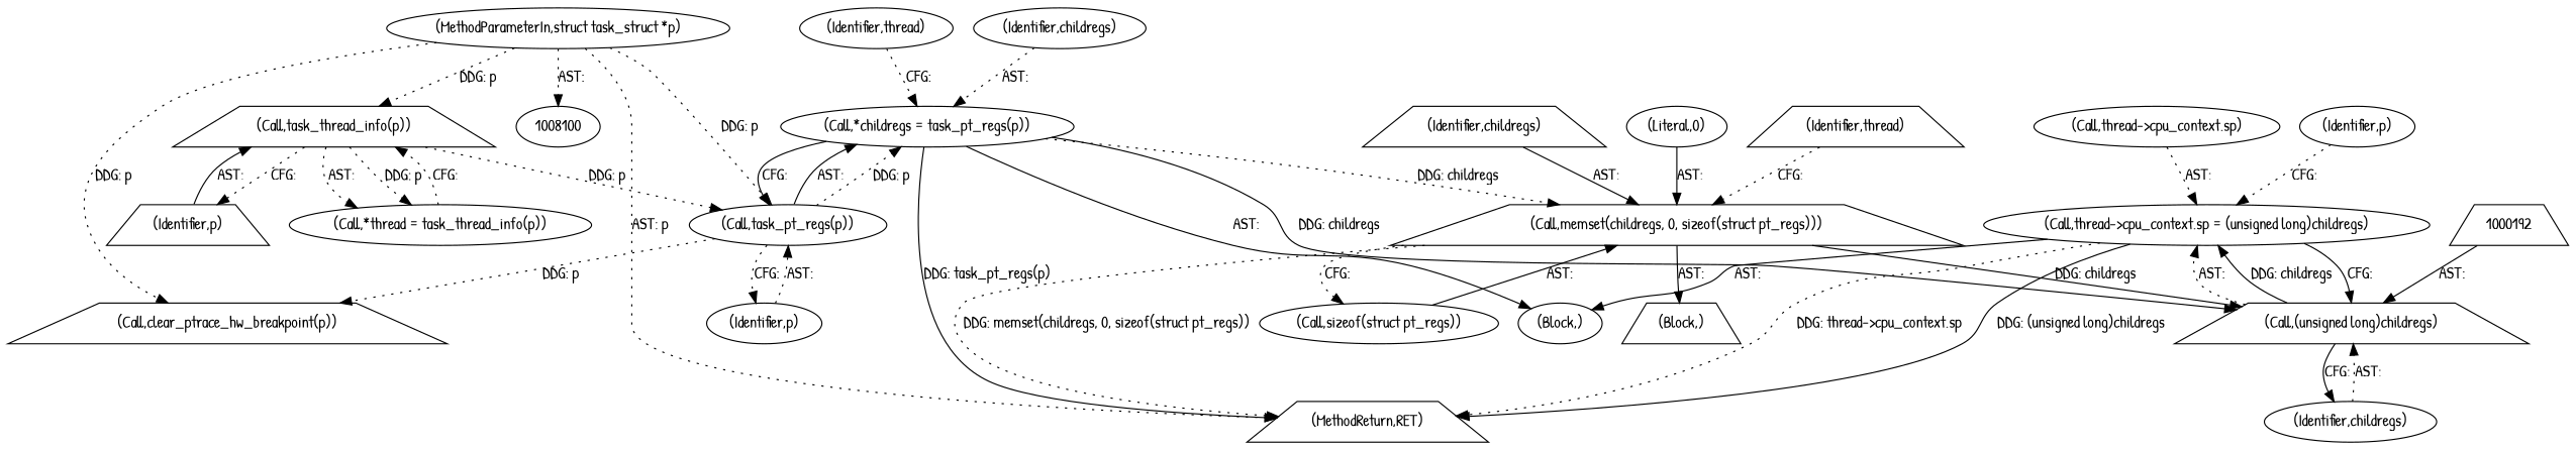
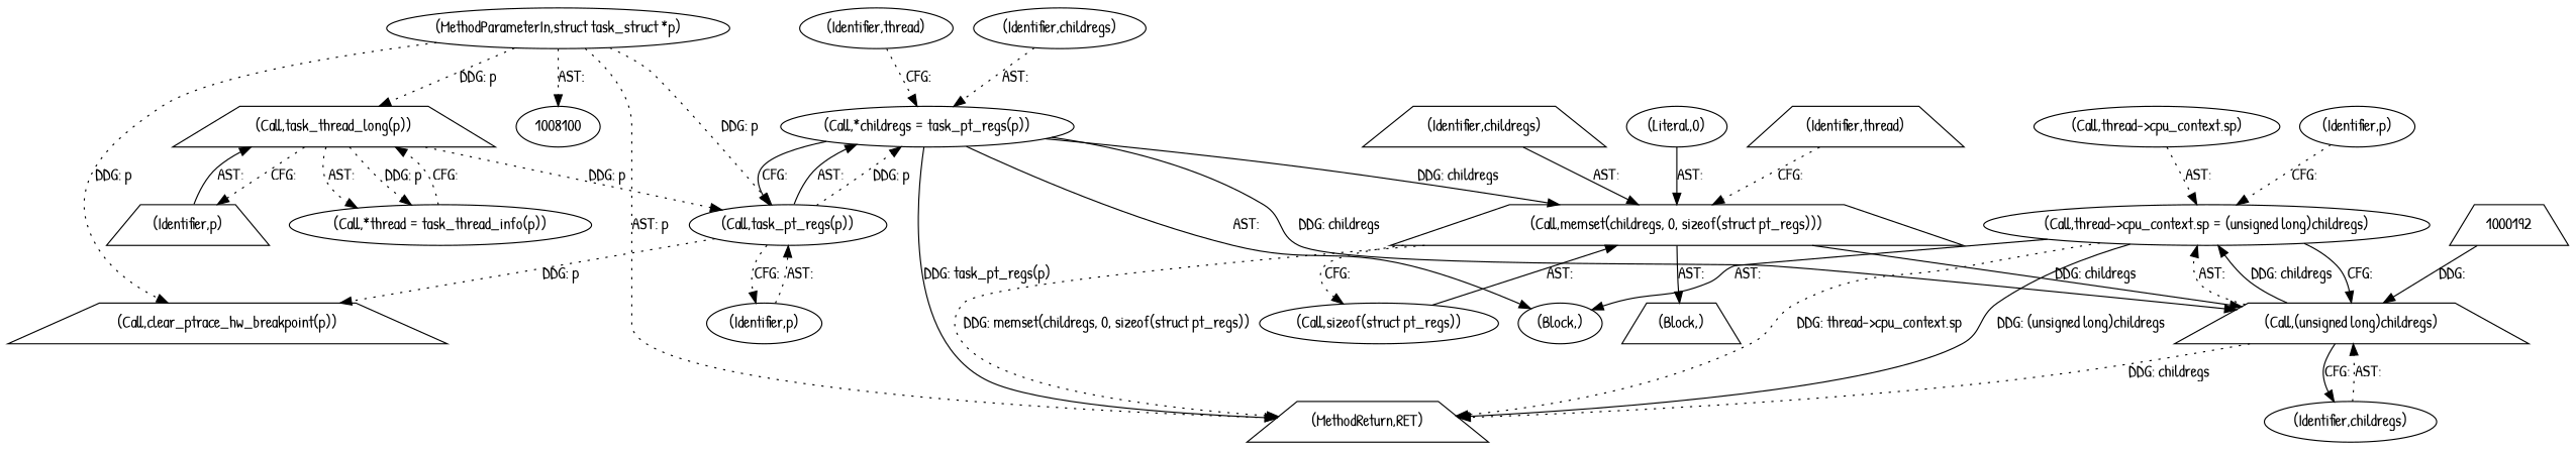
  digraph {
    fontname="Patrick Hand"
    node [fontname="Patrick Hand" shape=ellipse]
    edge [fontname="Patrick Hand" style=dotted]
    n1 [label="(Call,thread->cpu_context.sp = (unsigned long)childregs)"]
    n2 [label="(Call,(unsigned long)childregs)" shape=trapezium]
    n3 [label="(Block,)"]
    n4 [label="(MethodReturn,RET)" shape=trapezium]
    n5 [label="(Identifier,childregs)"]
    n6 [label="(Call,memset(childregs, 0, sizeof(struct pt_regs)))" shape=trapezium]
    n7 [label="(Call,sizeof(struct pt_regs))"]
    n8 [label="(Block,)" shape=trapezium]
    n9 [label="(Call,*childregs = task_pt_regs(p))"]
    n10 [label="(Call,task_pt_regs(p))"]
    n11 [label="(Call,clear_ptrace_hw_breakpoint(p))" shape=trapezium]
    n12 [label="(Identifier,p)"]
-   n13 [label="(Call,task_thread_info(p))" shape=trapezium]
+   n13 [label="(Call,task_thread_long(p))" shape=trapezium]
    n14 [label="(Identifier,p)" shape=trapezium]
    n15 [label="(Call,*thread = task_thread_info(p))"]
    n16 [label="(MethodParameterIn,struct task_struct *p)"]
    n17 [label=1008100]
    n18 [label="(Literal,0)"]
    n19 [label="(Call,thread->cpu_context.sp)"]
    n20 [label="(Identifier,childregs)"]
    n21 [label="(Identifier,thread)"]
    n22 [label="(Identifier,thread)" shape=trapezium]
    n23 [label="(Identifier,childregs)" shape=trapezium]
    n24 [label="(Identifier,p)"]
    1000192 [shape=trapezium]
    n1 -> n2 [label="CFG: " style=solid]
    n1 -> n3 [label="AST: " style=solid]
    n1 -> n4 [label="DDG: thread->cpu_context.sp"]
    n1 -> n4 [label="DDG: (unsigned long)childregs" style=solid]
    n2 -> n1 [label="AST: "]
    n2 -> n1 [label="DDG: childregs" style=solid]
+   n2 -> n4 [label="DDG: childregs"]
    n2 -> n5 [label="CFG: " style=solid]
    n5 -> n2 [label="AST: "]
    n6 -> n2 [label="DDG: childregs" style=solid]
    n6 -> n4 [label="DDG: memset(childregs, 0, sizeof(struct pt_regs))"]
    n6 -> n7 [label="CFG: "]
    n6 -> n8 [label="AST: " style=solid]
    n7 -> n6 [label="AST: " style=solid]
    n9 -> n2 [label="DDG: childregs" style=solid]
    n9 -> n3 [label="AST: " style=solid]
    n9 -> n4 [label="DDG: task_pt_regs(p)" style=solid]
-   n9 -> n6 [label="DDG: childregs"]
+   n9 -> n6 [label="DDG: childregs" style=solid]
    n9 -> n10 [label="CFG: " style=solid]
    n10 -> n9 [label="AST: " style=solid]
    n10 -> n9 [label="DDG: p"]
    n10 -> n11 [label="DDG: p"]
    n10 -> n12 [label="CFG: "]
    n12 -> n10 [label="AST: "]
    n13 -> n10 [label="DDG: p"]
    n13 -> n14 [label="CFG: "]
    n13 -> n15 [label="AST: "]
    n13 -> n15 [label="DDG: p"]
    n14 -> n13 [label="AST: " style=solid]
    n15 -> n13 [label="CFG: "]
    n16 -> n4 [label="AST: p"]
    n16 -> n10 [label="DDG: p"]
    n16 -> n11 [label="DDG: p"]
    n16 -> n13 [label="DDG: p"]
    n16 -> n17 [label="AST: "]
    n18 -> n6 [label="AST: " style=solid]
    n19 -> n1 [label="AST: "]
    n20 -> n9 [label="AST: "]
    n21 -> n9 [label="CFG: "]
    n22 -> n6 [label="CFG: "]
    n23 -> n6 [label="AST: " style=solid]
    n24 -> n1 [label="CFG: "]
-   1000192 -> n2 [label="AST: " style=solid]
+   1000192 -> n2 [label="DDG: " style=solid]
  }
